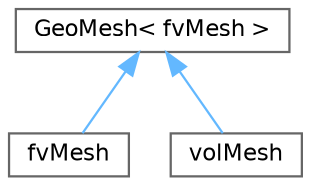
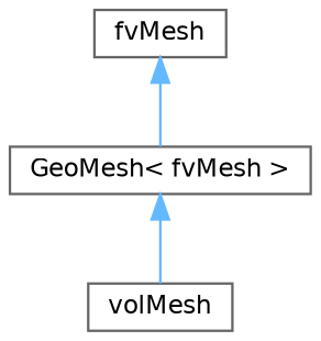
  digraph {
    rankdir=TB
    node [color=grey40 fillcolor=white fontname=Helvetica fontsize=10 shape=box style=filled]
    edge [color=steelblue1 dir=back fontname=Helvetica fontsize=10 labelfontname=Helvetica labelfontsize=10 style=solid]
    n1 [height=0.2 label="GeoMesh\< fvMesh \>" width=0.4]
    n2 [height=0.2 label=fvMesh width=0.4]
    n3 [height=0.2 label=volMesh width=0.4]
-   n1 -> n2
+   n2 -> n1
    n1 -> n3
  }
